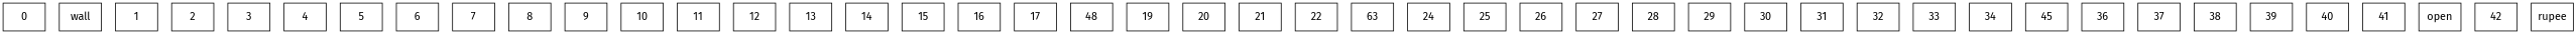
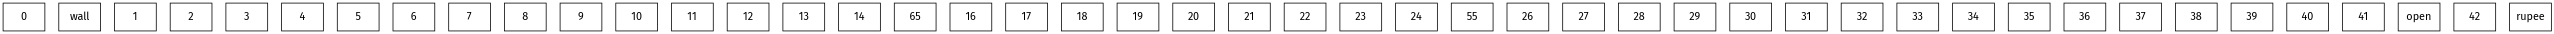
  graph {
    fontname="Fira Sans"
    node [shape=box fontname="Fira Sans"]
    0
    wall
    1
    2
    3
    4
    5
    6
    7
    8
    9
    10
    11
    12
    13
    14
-   15
+   15 [label=65]
    16
    17
-   18 [label=48]
+   18
    19
    20
    21
    22
-   23 [label=63]
+   23
    24
-   25
+   25 [label=55]
    26
    27
    28
    29
    30
    31
    32
    33
    34
-   35 [label=45]
+   35
    36
    37
    38
    39
    40
    41
    open
    42
    rupee
  }
